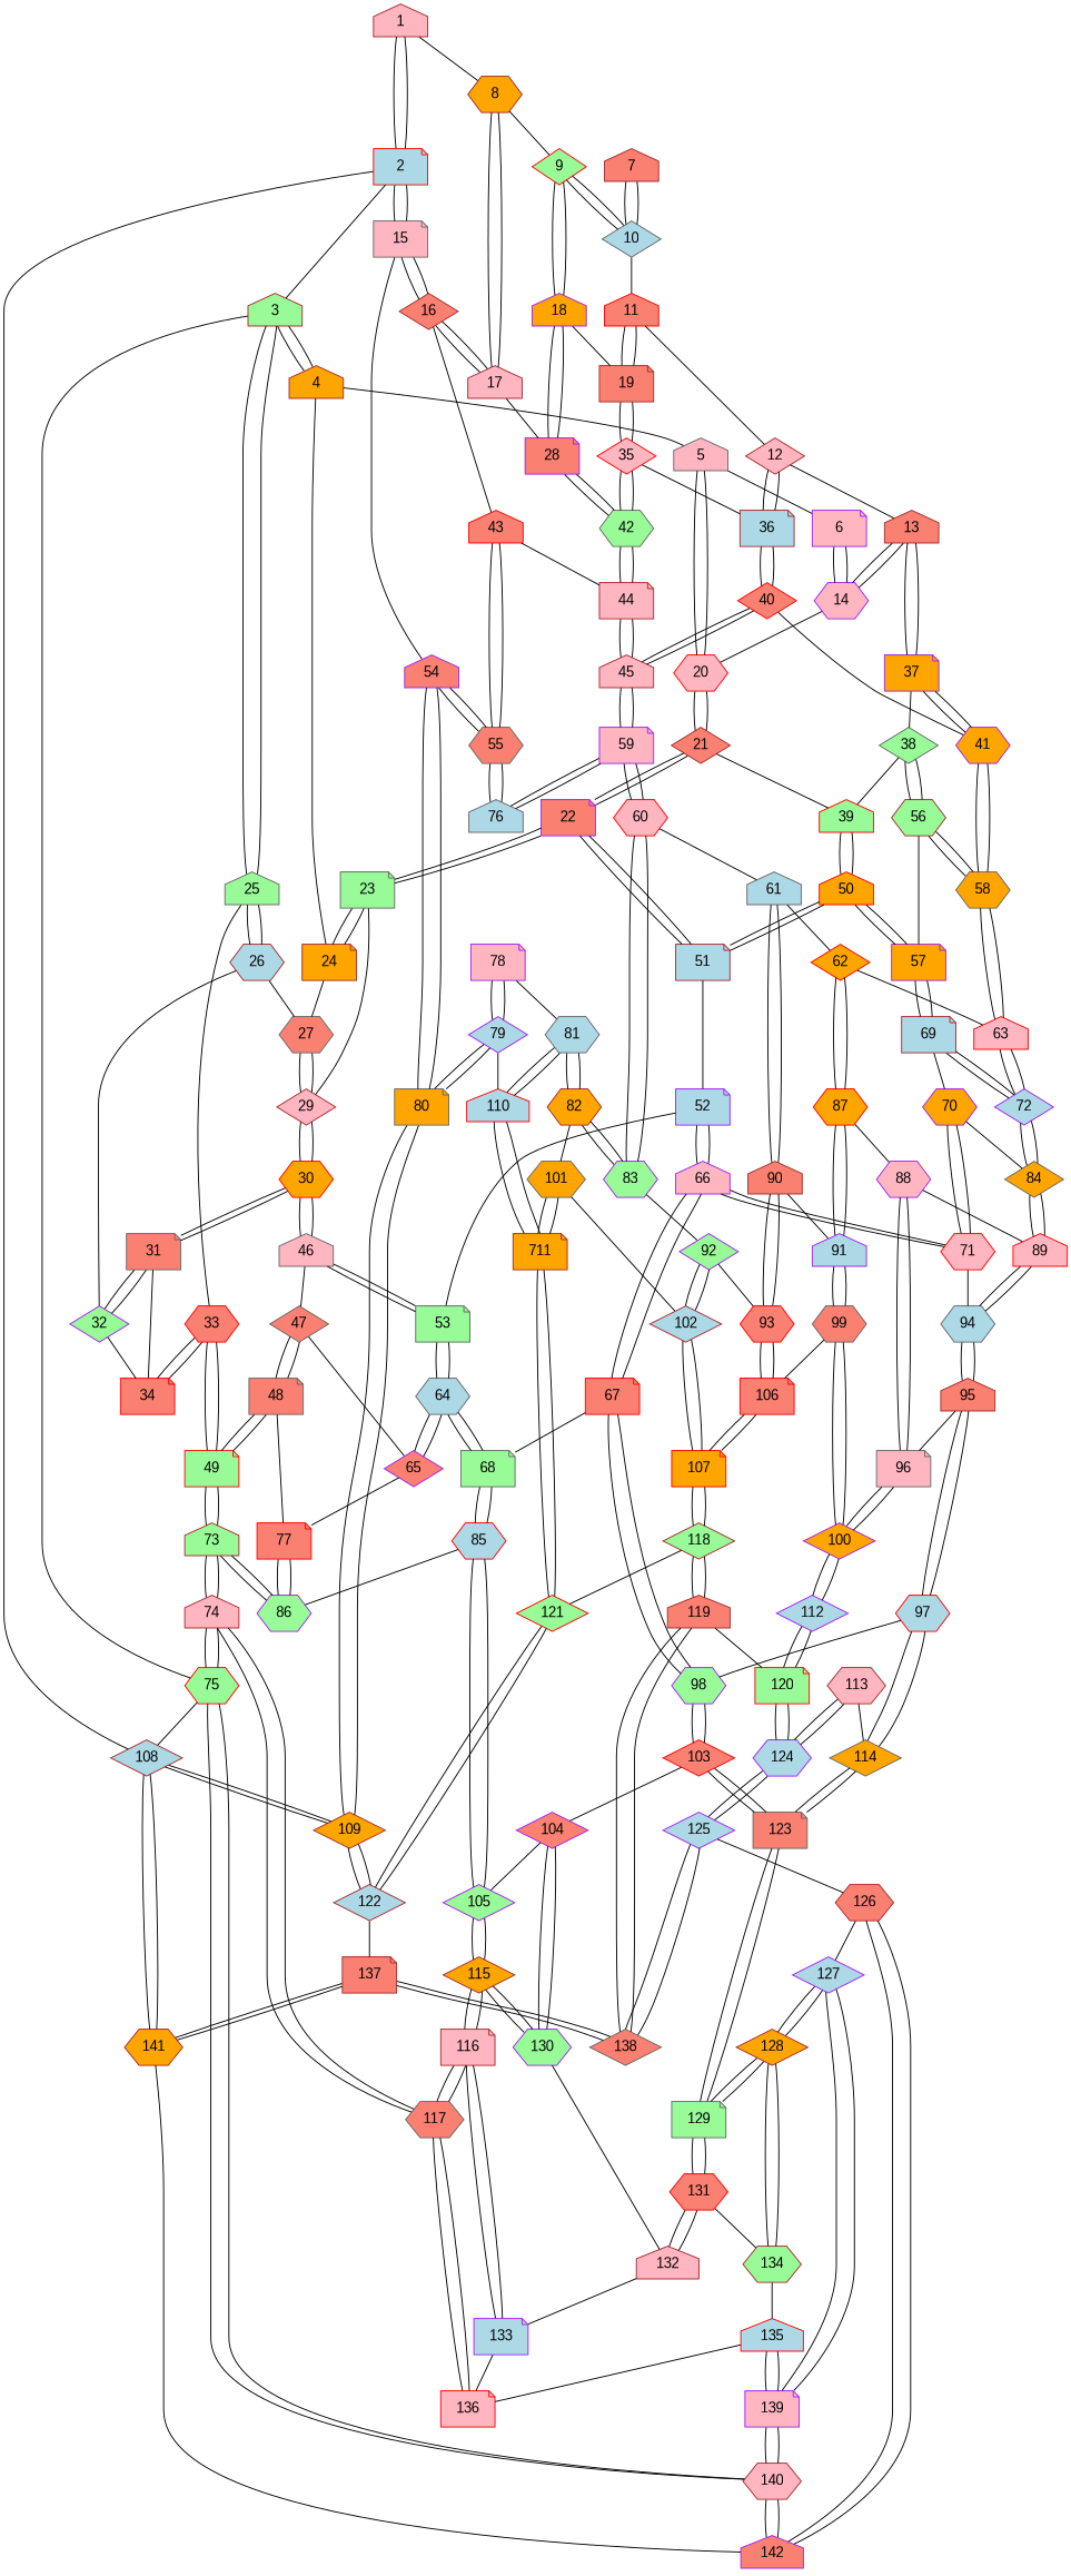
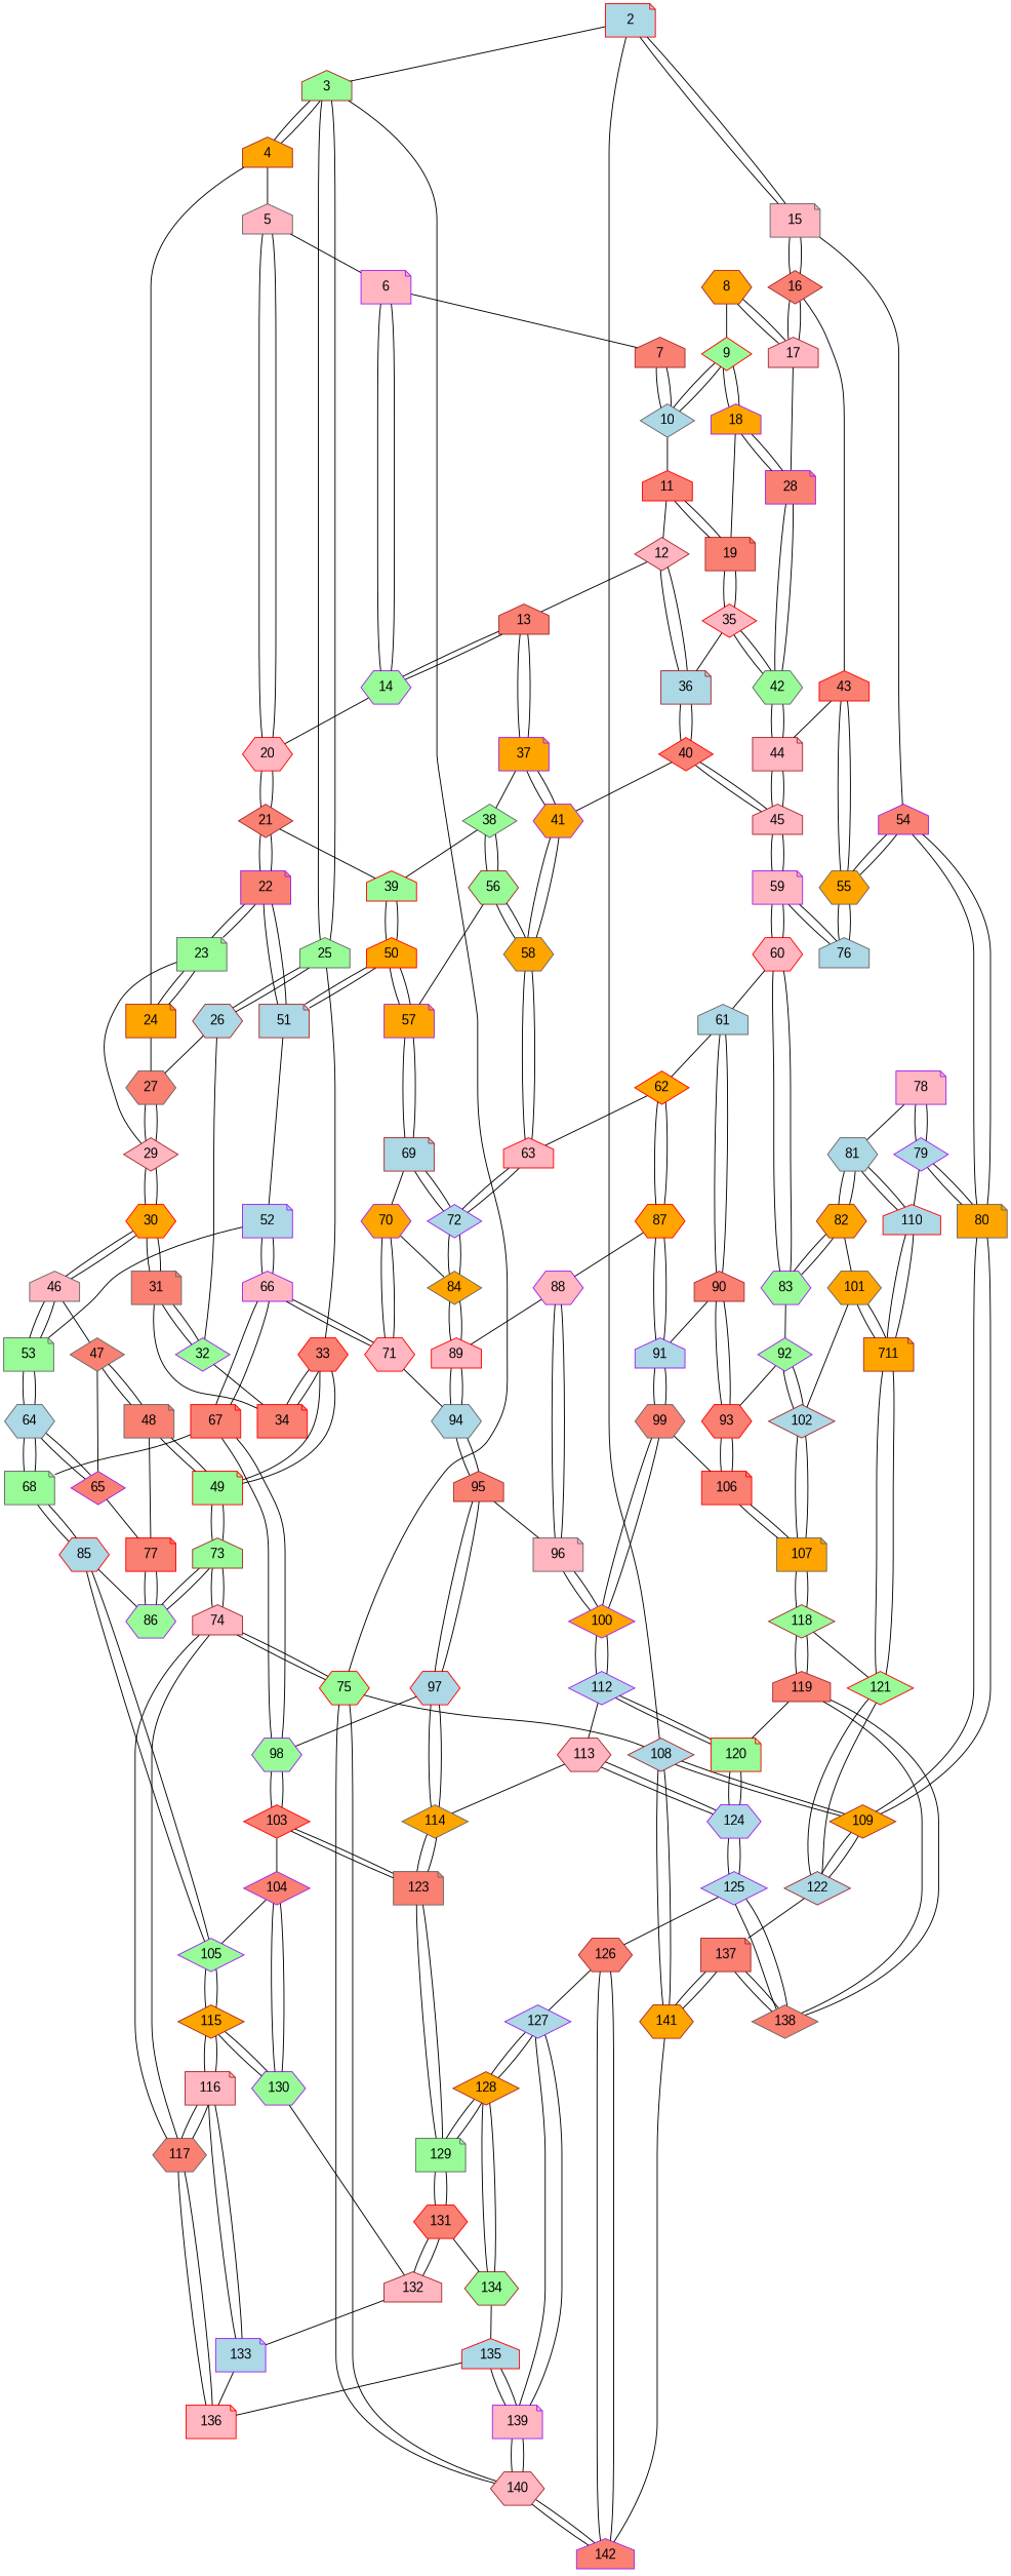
  graph {
    fontname="Liberation Sans"
    node [color=brown fillcolor=salmon fontname="Liberation Sans" shape=hexagon style=filled]
    edge [fontname="Liberation Sans"]
-   1 [fillcolor=lightpink shape=house]
    2 [color=red fillcolor=lightblue shape=note]
    8 [fillcolor=orange]
    3 [fillcolor=palegreen shape=house]
    15 [color=gray40 fillcolor=lightpink shape=note]
    108 [fillcolor=lightblue shape=diamond]
    9 [color=red fillcolor=palegreen shape=diamond]
    17 [fillcolor=lightpink shape=house]
    4 [fillcolor=orange shape=house]
    25 [color=gray40 fillcolor=palegreen shape=house]
    75 [color=red fillcolor=palegreen]
    16 [shape=diamond]
    54 [color=purple shape=house]
    109 [fillcolor=orange shape=diamond]
    141 [fillcolor=orange]
    5 [color=gray40 fillcolor=lightpink shape=house]
    24 [fillcolor=orange shape=note]
    26 [fillcolor=lightblue]
    33 [color=red]
    140 [fillcolor=lightpink]
    6 [color=purple fillcolor=lightpink shape=note]
    20 [color=red fillcolor=lightpink]
    27 [color=gray40]
    7 [shape=house]
-   14 [color=purple fillcolor=lightpink]
+   14 [color=purple fillcolor=palegreen]
    21 [shape=diamond]
    10 [color=gray40 fillcolor=lightblue shape=diamond]
    11 [color=red shape=house]
    18 [color=purple fillcolor=orange shape=house]
    28 [color=purple shape=note]
    19 [shape=note]
    12 [fillcolor=lightpink shape=diamond]
    13 [shape=house]
    36 [fillcolor=lightblue shape=note]
    35 [color=red fillcolor=lightpink shape=diamond]
    37 [color=purple fillcolor=orange shape=note]
    40 [color=red shape=diamond]
    38 [color=gray40 fillcolor=palegreen shape=diamond]
    41 [color=purple fillcolor=orange]
    43 [color=red shape=house]
-   55 [color=gray40]
+   55 [color=gray40 fillcolor=orange]
    80 [color=gray40 fillcolor=orange shape=note]
    44 [fillcolor=lightpink shape=note]
    42 [color=gray40 fillcolor=palegreen]
    22 [color=purple shape=note]
    39 [color=red fillcolor=palegreen shape=house]
    23 [color=gray40 fillcolor=palegreen shape=note]
    51 [fillcolor=lightblue shape=note]
    50 [color=red fillcolor=orange shape=house]
    29 [fillcolor=lightpink shape=diamond]
    52 [color=purple fillcolor=lightblue shape=note]
    30 [color=red fillcolor=orange]
    32 [color=purple fillcolor=palegreen shape=diamond]
    34 [color=red shape=note]
    49 [color=red fillcolor=palegreen shape=note]
    31 [color=gray40 shape=note]
    46 [color=gray40 fillcolor=lightpink shape=house]
    47 [color=gray40 shape=diamond]
    53 [color=gray40 fillcolor=palegreen shape=note]
    73 [fillcolor=palegreen shape=house]
    45 [fillcolor=lightpink shape=house]
    56 [fillcolor=palegreen]
    58 [color=gray40 fillcolor=orange]
    57 [color=purple fillcolor=orange shape=note]
    59 [color=purple fillcolor=lightpink shape=note]
    63 [color=red fillcolor=lightpink shape=house]
    76 [color=gray40 fillcolor=lightblue shape=house]
    60 [color=red fillcolor=lightpink]
    48 [color=gray40 shape=note]
    65 [color=purple shape=diamond]
    64 [color=gray40 fillcolor=lightblue]
    77 [color=red shape=note]
    86 [color=purple fillcolor=palegreen]
    74 [fillcolor=lightpink shape=house]
    69 [fillcolor=lightblue shape=note]
    66 [color=purple fillcolor=lightpink shape=house]
    67 [color=red shape=note]
    71 [color=red fillcolor=lightpink]
    68 [color=gray40 fillcolor=palegreen shape=note]
    72 [color=purple fillcolor=lightblue shape=diamond]
    70 [color=purple fillcolor=orange]
    61 [color=gray40 fillcolor=lightblue shape=house]
    83 [color=purple fillcolor=palegreen]
    62 [color=red fillcolor=orange shape=diamond]
    90 [shape=house]
    92 [color=purple fillcolor=palegreen shape=diamond]
    87 [color=red fillcolor=orange]
    91 [color=purple fillcolor=lightblue shape=house]
    93 [color=red]
    88 [color=purple fillcolor=lightpink]
    84 [color=gray40 fillcolor=orange shape=diamond]
    85 [color=red fillcolor=lightblue]
    98 [color=purple fillcolor=palegreen]
    94 [color=gray40 fillcolor=lightblue]
    103 [color=red shape=diamond]
    105 [color=purple fillcolor=palegreen shape=diamond]
    89 [color=red fillcolor=lightpink shape=house]
    95 [shape=house]
    117 [color=gray40]
    136 [color=red fillcolor=lightpink shape=note]
    142 [color=purple shape=house]
    78 [color=purple fillcolor=lightpink shape=note]
    79 [color=purple fillcolor=lightblue shape=diamond]
    81 [color=gray40 fillcolor=lightblue]
    110 [color=red fillcolor=lightblue shape=house]
    82 [fillcolor=orange]
    n107 [fillcolor=orange label=711 shape=note]
    122 [fillcolor=lightblue shape=diamond]
    101 [color=gray40 fillcolor=orange]
    102 [fillcolor=lightblue shape=diamond]
    115 [fillcolor=orange shape=diamond]
    96 [color=gray40 fillcolor=lightpink shape=note]
    99 [color=gray40]
    100 [color=purple fillcolor=orange shape=diamond]
    106 [color=red shape=note]
-   107 [color=red fillcolor=orange shape=note]
+   107 [color=gray40 fillcolor=orange shape=note]
    97 [color=red fillcolor=lightblue]
    114 [color=gray40 fillcolor=orange shape=diamond]
    112 [color=purple fillcolor=lightblue shape=diamond]
    123 [color=gray40 shape=note]
    104 [color=purple shape=diamond]
    113 [fillcolor=lightpink]
    120 [color=red fillcolor=palegreen shape=note]
    121 [color=red fillcolor=palegreen shape=diamond]
    118 [fillcolor=palegreen shape=diamond]
    130 [color=purple fillcolor=palegreen]
    129 [color=gray40 fillcolor=palegreen shape=note]
    132 [fillcolor=lightpink shape=house]
    116 [fillcolor=lightpink shape=note]
    119 [shape=house]
    137 [shape=note]
    124 [color=purple fillcolor=lightblue]
    125 [color=purple fillcolor=lightblue shape=diamond]
    133 [color=purple fillcolor=lightblue shape=note]
    138 [color=gray40 shape=diamond]
    131 [color=red]
    126
    127 [color=purple fillcolor=lightblue shape=diamond]
    128 [fillcolor=orange shape=diamond]
    139 [color=purple fillcolor=lightpink shape=note]
    134 [fillcolor=palegreen]
    135 [color=red fillcolor=lightblue shape=house]
-   1 -- 2
-   1 -- 2
-   1 -- 8
    2 -- 3
    2 -- 15
    2 -- 15
    2 -- 108
    8 -- 9
    8 -- 17
    8 -- 17
    3 -- 4
    3 -- 4
    3 -- 25
    3 -- 25
    3 -- 75
    15 -- 16
    15 -- 16
    15 -- 54
    108 -- 109
    108 -- 109
    108 -- 141
    108 -- 141
    9 -- 10
    9 -- 10
    9 -- 18
    9 -- 18
    17 -- 28
    4 -- 5
    4 -- 24
    25 -- 26
    25 -- 26
    25 -- 33
    75 -- 108
    75 -- 140
    75 -- 140
    16 -- 17
    16 -- 17
    16 -- 43
    54 -- 55
    54 -- 55
    54 -- 80
    54 -- 80
    109 -- 122
    109 -- 122
    141 -- 142
    5 -- 6
    5 -- 20
    5 -- 20
    24 -- 27
    26 -- 27
    26 -- 32
    33 -- 34
    33 -- 34
    33 -- 49
    33 -- 49
    140 -- 142
    140 -- 142
+   6 -- 7
    6 -- 14
    6 -- 14
    20 -- 21
    20 -- 21
    27 -- 29
    27 -- 29
    7 -- 10
    7 -- 10
    14 -- 20
    21 -- 22
    21 -- 22
    21 -- 39
    10 -- 11
    11 -- 19
    11 -- 19
    11 -- 12
    18 -- 28
    18 -- 28
    18 -- 19
    28 -- 42
    28 -- 42
    19 -- 35
    19 -- 35
    12 -- 13
    12 -- 36
    12 -- 36
    13 -- 14
    13 -- 14
    13 -- 37
    13 -- 37
    36 -- 40
    36 -- 40
    35 -- 36
    35 -- 42
    35 -- 42
    37 -- 38
    37 -- 41
    37 -- 41
    40 -- 41
    40 -- 45
    40 -- 45
    38 -- 39
    38 -- 56
    38 -- 56
    41 -- 58
    41 -- 58
    43 -- 55
    43 -- 55
    43 -- 44
    55 -- 76
    55 -- 76
    80 -- 109
    80 -- 109
    44 -- 45
    44 -- 45
    42 -- 44
    42 -- 44
    22 -- 23
    22 -- 23
    22 -- 51
    22 -- 51
    39 -- 50
    39 -- 50
    23 -- 24
    23 -- 24
    23 -- 29
    51 -- 52
    50 -- 51
    50 -- 51
    50 -- 57
    50 -- 57
    29 -- 30
    29 -- 30
    52 -- 53
    52 -- 66
    52 -- 66
    30 -- 31
    30 -- 31
    30 -- 46
    30 -- 46
    32 -- 34
    49 -- 73
    49 -- 73
    31 -- 32
    31 -- 32
    31 -- 34
    46 -- 47
    46 -- 53
    46 -- 53
    47 -- 48
    47 -- 48
    47 -- 65
    53 -- 64
    53 -- 64
    73 -- 86
    73 -- 86
    73 -- 74
    73 -- 74
    45 -- 59
    45 -- 59
    56 -- 58
    56 -- 58
    56 -- 57
    58 -- 63
    58 -- 63
    57 -- 69
    57 -- 69
    59 -- 76
    59 -- 76
    59 -- 60
    59 -- 60
    63 -- 72
    63 -- 72
    60 -- 61
    60 -- 83
    60 -- 83
    48 -- 49
    48 -- 49
    48 -- 77
    65 -- 77
    64 -- 65
    64 -- 65
    64 -- 68
    64 -- 68
    77 -- 86
    77 -- 86
    74 -- 75
    74 -- 75
    74 -- 117
    74 -- 117
    69 -- 72
    69 -- 72
    69 -- 70
    66 -- 67
    66 -- 67
    66 -- 71
    66 -- 71
    67 -- 68
    67 -- 98
    67 -- 98
    71 -- 94
    68 -- 85
    68 -- 85
    72 -- 84
    72 -- 84
    70 -- 71
    70 -- 71
    70 -- 84
    61 -- 62
    61 -- 90
    61 -- 90
    83 -- 92
    62 -- 63
    62 -- 87
    62 -- 87
    90 -- 91
    90 -- 93
    90 -- 93
    92 -- 93
    92 -- 102
    92 -- 102
    87 -- 91
    87 -- 91
    87 -- 88
    91 -- 99
    91 -- 99
    93 -- 106
    93 -- 106
    88 -- 89
    88 -- 96
    88 -- 96
    84 -- 89
    84 -- 89
    85 -- 86
    85 -- 105
    85 -- 105
    98 -- 103
    98 -- 103
    94 -- 95
    94 -- 95
    103 -- 123
    103 -- 123
    103 -- 104
    105 -- 115
    105 -- 115
    89 -- 94
    89 -- 94
    95 -- 96
    95 -- 97
    95 -- 97
    117 -- 136
    117 -- 136
    78 -- 79
    78 -- 79
    78 -- 81
    79 -- 80
    79 -- 80
    79 -- 110
    81 -- 110
    81 -- 110
    81 -- 82
    81 -- 82
    110 -- n107
    110 -- n107
    82 -- 83
    82 -- 83
    82 -- 101
    n107 -- 121
    n107 -- 121
    122 -- 137
    101 -- n107
    101 -- n107
    101 -- 102
    102 -- 107
    102 -- 107
    115 -- 130
    115 -- 130
    115 -- 116
    115 -- 116
    96 -- 100
    96 -- 100
    99 -- 100
    99 -- 100
    99 -- 106
    100 -- 112
    100 -- 112
    106 -- 107
    106 -- 107
    107 -- 118
    107 -- 118
    97 -- 98
    97 -- 114
    97 -- 114
    114 -- 123
    114 -- 123
+   112 -- 113
    112 -- 120
    112 -- 120
    123 -- 129
    123 -- 129
    104 -- 105
    104 -- 130
    104 -- 130
    113 -- 114
    113 -- 124
    113 -- 124
    120 -- 124
    120 -- 124
    121 -- 122
    121 -- 122
    118 -- 121
    118 -- 119
    118 -- 119
    130 -- 132
    129 -- 131
    129 -- 131
    132 -- 133
    116 -- 117
    116 -- 117
    116 -- 133
    116 -- 133
    119 -- 120
    119 -- 138
    119 -- 138
    137 -- 141
    137 -- 141
    137 -- 138
    137 -- 138
    124 -- 125
    124 -- 125
    125 -- 138
    125 -- 138
    125 -- 126
    133 -- 136
    131 -- 132
    131 -- 132
    131 -- 134
    126 -- 142
    126 -- 142
    126 -- 127
    127 -- 128
    127 -- 128
    127 -- 139
    127 -- 139
    128 -- 129
    128 -- 129
    128 -- 134
    128 -- 134
    139 -- 140
    139 -- 140
    134 -- 135
    135 -- 136
    135 -- 139
    135 -- 139
  }
